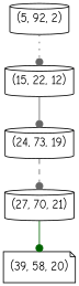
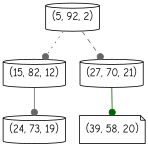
  digraph {
    fontname="Comic Neue"
    node [fontname="Comic Neue" shape=cylinder]
    edge [arrowhead=dot color=gray40 fontname="Comic Neue" style=solid]
    n1 [label="(5, 92, 2)"]
-   "(15, 82, 12)" [label="(15, 22, 12)"]
+   "(15, 82, 12)"
    "(24, 73, 19)"
    "(27, 70, 21)"
    n5 [label="(39, 58, 20)" shape=note]
    n1 -> "(15, 82, 12)" [style=dotted]
    "(15, 82, 12)" -> "(24, 73, 19)"
-   "(24, 73, 19)" -> "(27, 70, 21)" [style=dashed]
+   n1 -> "(27, 70, 21)" [style=dashed]
    "(27, 70, 21)" -> n5 [color=darkgreen]
  }
